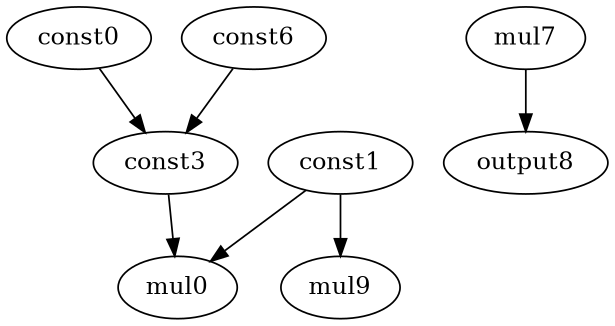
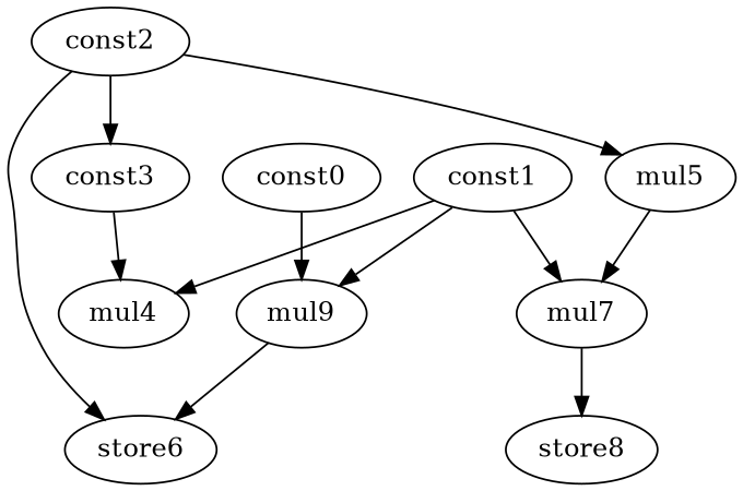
  digraph {
    node [opcode=mul]
    edge [operand=0]
    const0 [opcode=const]
    n2 [label=const3 opcode=sub]
-   mul4 [label=mul0]
+   mul4
+   mul5
    mul7
    const1 [opcode=const]
    mul9
-   output8 [opcode=output]
-   const2 [opcode=const label=const6]
-   const0 -> n2
+   output8 [opcode=output label=store8]
+   store6 [opcode=store]
+   const2 [opcode=const]
+   const0 -> mul9
    n2 -> mul4 [operand=1]
+   mul5 -> mul7 [operand=1]
    mul7 -> output8
    const1 -> mul4
+   const1 -> mul7
    const1 -> mul9
+   mul9 -> store6
    const2 -> n2 [operand=1]
+   const2 -> mul5 [operand=1]
+   const2 -> store6 [operand=1]
  }
